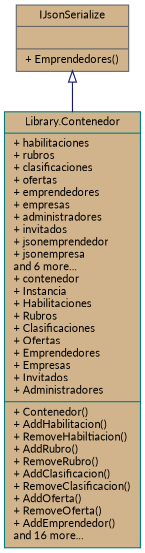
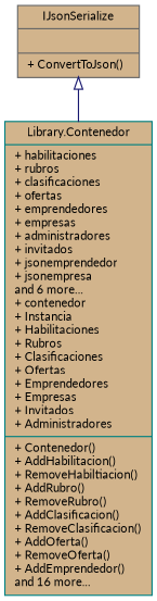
  digraph {
    fontname=Lato
    node [fillcolor=tan fontname=Lato fontsize=10 shape=record style=filled]
    n1 [color=teal fontcolor=black height=0.2 label="{Library.Contenedor\n|+ habilitaciones\l+ rubros\l+ clasificaciones\l+ ofertas\l+ emprendedores\l+ empresas\l+ administradores\l+ invitados\l+ jsonemprendedor\l+ jsonempresa\land 6 more...\l+ contenedor\l+ Instancia\l+ Habilitaciones\l+ Rubros\l+ Clasificaciones\l+ Ofertas\l+ Emprendedores\l+ Empresas\l+ Invitados\l+ Administradores\l|+ Contenedor()\l+ AddHabilitacion()\l+ RemoveHabiltiacion()\l+ AddRubro()\l+ RemoveRubro()\l+ AddClasificacion()\l+ RemoveClasificacion()\l+ AddOferta()\l+ RemoveOferta()\l+ AddEmprendedor()\land 16 more...\l}" width=0.4]
-   n2 [color=gray40 height=0.2 label="{IJsonSerialize\n||+ Emprendedores()\l}" width=0.4]
+   n2 [color=gray40 height=0.2 label="{IJsonSerialize\n||+ ConvertToJson()\l}" width=0.4]
    n2 -> n1 [arrowtail=onormal color=midnightblue dir=back fontname=Lato fontsize=10 labelfontname=Helvetica labelfontsize=10 style=solid]
  }
